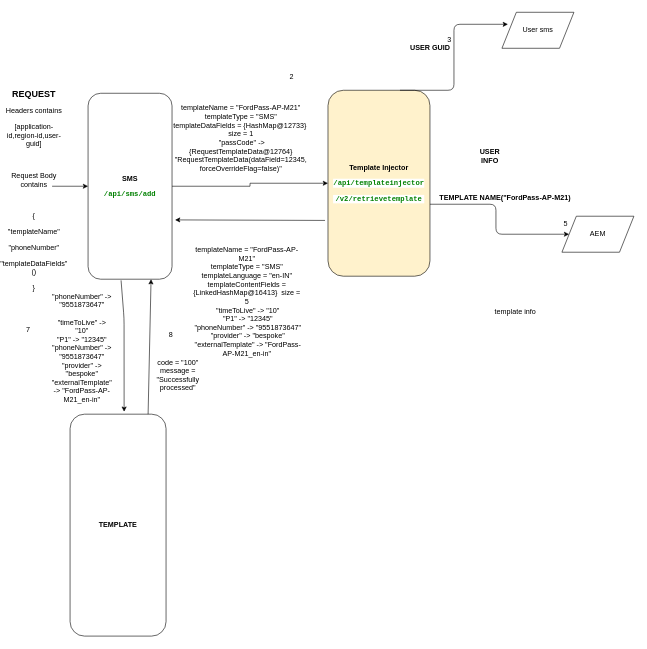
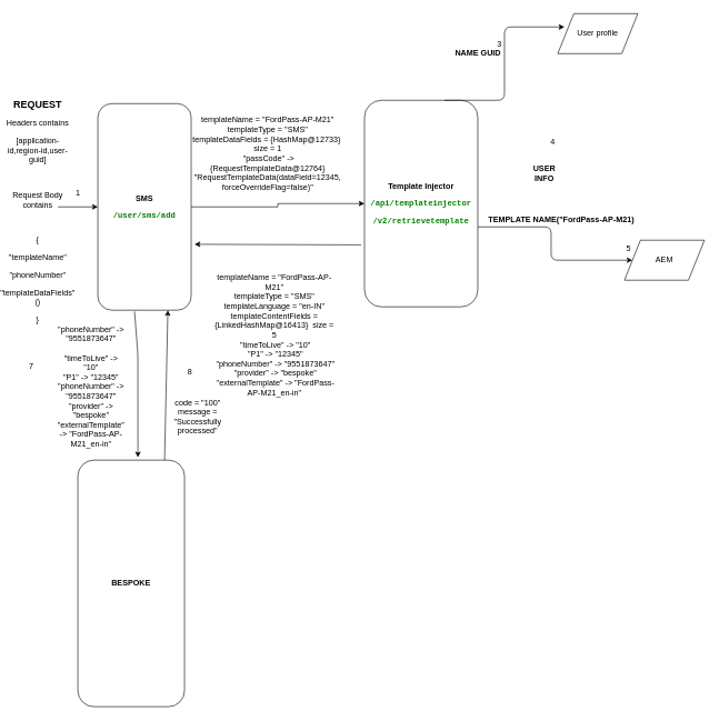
  <mxCell id="0" />
  <mxCell id="1" parent="0" />
  <mxCell id="2" value="" style="edgeStyle=orthogonalEdgeStyle;rounded=0;orthogonalLoop=1;jettySize=auto;html=1;" parent="1" source="3" target="4" edge="1"><mxGeometry relative="1" as="geometry" /></mxCell>
- <mxCell id="3" value="&lt;p&gt;&lt;b&gt;SMS&lt;/b&gt;&lt;/p&gt;&lt;pre style=&quot;background-color: rgb(255 , 255 , 255) ; font-family: &amp;#34;courier new&amp;#34; ; font-size: 9pt&quot;&gt;&lt;span style=&quot;color: #008000 ; font-weight: bold&quot;&gt;/api/sms/add&lt;/span&gt;&lt;/pre&gt;" style="rounded=1;whiteSpace=wrap;html=1;" parent="1" vertex="1"><mxGeometry x="130" y="155" width="140" height="310" as="geometry" /></mxCell>
- <mxCell id="4" value="&lt;p&gt;&lt;b&gt;Template Injector&lt;/b&gt;&lt;/p&gt;&lt;pre style=&quot;background-color: rgb(255 , 255 , 255) ; font-family: &amp;#34;courier new&amp;#34; ; font-size: 9pt&quot;&gt;&lt;span style=&quot;color: #008000 ; font-weight: bold&quot;&gt;/api/templateinjector&lt;/span&gt;&lt;/pre&gt;&lt;pre style=&quot;background-color: rgb(255 , 255 , 255) ; font-family: &amp;#34;courier new&amp;#34; ; font-size: 9pt&quot;&gt;&lt;span style=&quot;color: #008000 ; font-weight: bold&quot;&gt;/v2/retrievetemplate&lt;/span&gt;&lt;/pre&gt;" style="rounded=1;whiteSpace=wrap;html=1;fillColor=#fff2cc;" parent="1" vertex="1"><mxGeometry x="530" y="150" width="170" height="310" as="geometry" /></mxCell>
+ <mxCell id="3" value="&lt;p&gt;&lt;b&gt;SMS&lt;/b&gt;&lt;/p&gt;&lt;pre style=&quot;background-color: rgb(255 , 255 , 255) ; font-family: &amp;#34;courier new&amp;#34; ; font-size: 9pt&quot;&gt;&lt;span style=&quot;color: #008000 ; font-weight: bold&quot;&gt;/user/sms/add&lt;/span&gt;&lt;/pre&gt;" style="rounded=1;whiteSpace=wrap;html=1;" parent="1" vertex="1"><mxGeometry x="130" y="155" width="140" height="310" as="geometry" /></mxCell>
+ <mxCell id="4" value="&lt;p&gt;&lt;b&gt;Template Injector&lt;/b&gt;&lt;/p&gt;&lt;pre style=&quot;background-color: rgb(255 , 255 , 255) ; font-family: &amp;#34;courier new&amp;#34; ; font-size: 9pt&quot;&gt;&lt;span style=&quot;color: #008000 ; font-weight: bold&quot;&gt;/api/templateinjector&lt;/span&gt;&lt;/pre&gt;&lt;pre style=&quot;background-color: rgb(255 , 255 , 255) ; font-family: &amp;#34;courier new&amp;#34; ; font-size: 9pt&quot;&gt;&lt;span style=&quot;color: #008000 ; font-weight: bold&quot;&gt;/v2/retrievetemplate&lt;/span&gt;&lt;/pre&gt;" style="rounded=1;whiteSpace=wrap;html=1;" parent="1" vertex="1"><mxGeometry x="530" y="150" width="170" height="310" as="geometry" /></mxCell>
  <mxCell id="5" value="&lt;p&gt;&lt;b&gt;&lt;font style=&quot;font-size: 15px&quot;&gt;REQUEST&lt;/font&gt;&lt;/b&gt;&lt;/p&gt;&lt;p&gt;Headers contains&lt;/p&gt;&lt;p&gt;[application-id,region-id,user-guid]&lt;/p&gt;&lt;p&gt;&lt;br&gt;&lt;/p&gt;&lt;p&gt;Request Body contains&lt;/p&gt;&lt;p&gt;&lt;br&gt;&lt;/p&gt;&lt;p&gt;{&lt;/p&gt;&lt;p&gt;&quot;templateName&quot;&lt;/p&gt;&lt;p&gt;&quot;phoneNumber&quot;&lt;/p&gt;&lt;p&gt;&quot;templateDataFields&quot;()&lt;/p&gt;&lt;p&gt;}&lt;/p&gt;&lt;p style=&quot;font-size: 15px&quot;&gt;&lt;br style=&quot;text-align: left&quot;&gt;&lt;/p&gt;" style="text;html=1;strokeColor=none;fillColor=none;align=center;verticalAlign=middle;whiteSpace=wrap;rounded=0;" parent="1" vertex="1"><mxGeometry x="20" y="320" width="40" height="30" as="geometry" /></mxCell>
  <mxCell id="6" value="" style="endArrow=classic;html=1;" parent="1" target="3" edge="1"><mxGeometry width="50" height="50" relative="1" as="geometry"><mxPoint x="70" y="310" as="sourcePoint" /><mxPoint x="120" y="260" as="targetPoint" /></mxGeometry></mxCell>
  <mxCell id="7" value="&lt;div&gt;templateName = &quot;FordPass-AP-M21&quot;&lt;/div&gt;&lt;div&gt;templateType = &quot;SMS&quot;&lt;/div&gt;&lt;div&gt;templateDataFields = {HashMap@12733}&amp;nbsp; size = 1&lt;/div&gt;&lt;div&gt;&amp;nbsp;&quot;passCode&quot; -&amp;gt; {RequestTemplateData@12764} &quot;RequestTemplateData(dataField=12345, forceOverrideFlag=false)&quot;&lt;/div&gt;" style="text;html=1;strokeColor=none;fillColor=none;align=center;verticalAlign=middle;whiteSpace=wrap;rounded=0;" parent="1" vertex="1"><mxGeometry x="270" y="150" width="230" height="160" as="geometry" /></mxCell>
- <mxCell id="8" value="&lt;b&gt;TEMPLATE&lt;/b&gt;" style="rounded=1;whiteSpace=wrap;html=1;" parent="1" vertex="1"><mxGeometry x="100" y="690" width="160" height="370" as="geometry" /></mxCell>
- <mxCell id="9" value="User sms" style="shape=parallelogram;perimeter=parallelogramPerimeter;whiteSpace=wrap;html=1;" parent="1" vertex="1"><mxGeometry x="820" y="20" width="120" height="60" as="geometry" /></mxCell>
+ <mxCell id="8" value="&lt;b&gt;BESPOKE&lt;/b&gt;" style="rounded=1;whiteSpace=wrap;html=1;" parent="1" vertex="1"><mxGeometry x="100" y="690" width="160" height="370" as="geometry" /></mxCell>
+ <mxCell id="9" value="User profile" style="shape=parallelogram;perimeter=parallelogramPerimeter;whiteSpace=wrap;html=1;" parent="1" vertex="1"><mxGeometry x="820" y="20" width="120" height="60" as="geometry" /></mxCell>
  <mxCell id="10" value="&lt;b&gt;USER INFO&lt;/b&gt;" style="text;html=1;strokeColor=none;fillColor=none;align=center;verticalAlign=middle;whiteSpace=wrap;rounded=0;" parent="1" vertex="1"><mxGeometry x="780" y="250" width="40" height="20" as="geometry" /></mxCell>
  <mxCell id="11" value="AEM" style="shape=parallelogram;perimeter=parallelogramPerimeter;whiteSpace=wrap;html=1;" parent="1" vertex="1"><mxGeometry x="920" y="360" width="120" height="60" as="geometry" /></mxCell>
  <mxCell id="12" value="&lt;b&gt;TEMPLATE NAME(&quot;FordPass-AP-M21)&lt;/b&gt;" style="text;html=1;align=center;verticalAlign=middle;resizable=0;points=[];autosize=1;" parent="1" vertex="1"><mxGeometry x="710" y="320" width="230" height="20" as="geometry" /></mxCell>
  <mxCell id="13" value="" style="endArrow=classic;html=1;exitX=-0.029;exitY=0.7;exitDx=0;exitDy=0;exitPerimeter=0;entryX=1.036;entryY=0.681;entryDx=0;entryDy=0;entryPerimeter=0;" parent="1" source="4" target="3" edge="1"><mxGeometry width="50" height="50" relative="1" as="geometry"><mxPoint x="365" y="396" as="sourcePoint" /><mxPoint x="415" y="346" as="targetPoint" /></mxGeometry></mxCell>
  <mxCell id="14" value="" style="edgeStyle=elbowEdgeStyle;elbow=horizontal;endArrow=classic;html=1;" parent="1" edge="1"><mxGeometry width="50" height="50" relative="1" as="geometry"><mxPoint x="650" y="150" as="sourcePoint" /><mxPoint x="830" y="40" as="targetPoint" /></mxGeometry></mxCell>
- <mxCell id="15" value="&lt;b&gt;USER GUID&lt;/b&gt;" style="text;html=1;align=center;verticalAlign=middle;resizable=0;points=[];autosize=1;" parent="1" vertex="1"><mxGeometry x="660" y="70" width="80" height="20" as="geometry" /></mxCell>
+ <mxCell id="15" value="&lt;b&gt;NAME GUID&lt;/b&gt;" style="text;html=1;align=center;verticalAlign=middle;resizable=0;points=[];autosize=1;" parent="1" vertex="1"><mxGeometry x="660" y="70" width="80" height="20" as="geometry" /></mxCell>
  <mxCell id="16" value="" style="edgeStyle=elbowEdgeStyle;elbow=horizontal;endArrow=classic;html=1;" parent="1" target="11" edge="1"><mxGeometry width="50" height="50" relative="1" as="geometry"><mxPoint x="700" y="340" as="sourcePoint" /><mxPoint x="750" y="290" as="targetPoint" /></mxGeometry></mxCell>
  <mxCell id="17" value="&lt;div&gt;&lt;br&gt;&lt;/div&gt;&lt;div&gt;templateName = &quot;FordPass-AP-M21&quot;&lt;/div&gt;&lt;div&gt;templateType = &quot;SMS&quot;&lt;/div&gt;&lt;div&gt;templateLanguage = &quot;en-IN&quot;&lt;/div&gt;&lt;div&gt;templateContentFields = {LinkedHashMap@16413}&amp;nbsp; size = 5&lt;/div&gt;&lt;div&gt;&amp;nbsp;&quot;timeToLive&quot; -&amp;gt; &quot;10&quot;&lt;/div&gt;&lt;div&gt;&amp;nbsp;&quot;P1&quot; -&amp;gt; &quot;12345&quot;&lt;/div&gt;&lt;div&gt;&amp;nbsp;&quot;phoneNumber&quot; -&amp;gt; &quot;9551873647&quot;&lt;/div&gt;&lt;div&gt;&amp;nbsp;&quot;provider&quot; -&amp;gt; &quot;bespoke&quot;&lt;/div&gt;&lt;div&gt;&amp;nbsp;&quot;externalTemplate&quot; -&amp;gt; &quot;FordPass-AP-M21_en-in&quot;&lt;/div&gt;" style="text;html=1;strokeColor=none;fillColor=none;align=center;verticalAlign=middle;whiteSpace=wrap;rounded=0;" vertex="1" parent="1"><mxGeometry x="300" y="310" width="190" height="370" as="geometry" /></mxCell>
- <mxCell id="18" value="template info" style="text;html=1;align=center;verticalAlign=middle;resizable=0;points=[];autosize=1;" vertex="1" parent="1"><mxGeometry x="802" y="510" width="80" height="20" as="geometry" /></mxCell>
  <mxCell id="19" value="" style="endArrow=classic;html=1;exitX=0.393;exitY=1.006;exitDx=0;exitDy=0;exitPerimeter=0;entryX=0.563;entryY=-0.011;entryDx=0;entryDy=0;entryPerimeter=0;" edge="1" parent="1" source="3" target="8"><mxGeometry width="50" height="50" relative="1" as="geometry"><mxPoint x="280" y="560" as="sourcePoint" /><mxPoint x="310" y="530" as="targetPoint" /><Array as="points"><mxPoint x="190" y="530" /></Array></mxGeometry></mxCell>
  <mxCell id="20" value="&lt;div&gt;&quot;phoneNumber&quot; -&amp;gt; &quot;9551873647&quot;&lt;/div&gt;&lt;div&gt;&lt;br&gt;&lt;/div&gt;&lt;div&gt;&quot;timeToLive&quot; -&amp;gt; &quot;10&quot;&lt;/div&gt;&lt;div&gt;&quot;P1&quot; -&amp;gt; &quot;12345&quot;&lt;/div&gt;&lt;div&gt;&quot;phoneNumber&quot; -&amp;gt; &quot;9551873647&quot;&lt;/div&gt;&lt;div&gt;&quot;provider&quot; -&amp;gt; &quot;bespoke&quot;&lt;/div&gt;&lt;div&gt;&quot;externalTemplate&quot; -&amp;gt; &quot;FordPass-AP-M21_en-in&quot;&lt;/div&gt;" style="text;html=1;strokeColor=none;fillColor=none;align=center;verticalAlign=middle;whiteSpace=wrap;rounded=0;" vertex="1" parent="1"><mxGeometry x="100" y="570" width="40" height="20" as="geometry" /></mxCell>
  <mxCell id="21" value="" style="endArrow=classic;html=1;entryX=0.75;entryY=1;entryDx=0;entryDy=0;exitX=0.813;exitY=0;exitDx=0;exitDy=0;exitPerimeter=0;" edge="1" parent="1" source="8" target="3"><mxGeometry width="50" height="50" relative="1" as="geometry"><mxPoint x="280" y="560" as="sourcePoint" /><mxPoint x="330" y="510" as="targetPoint" /></mxGeometry></mxCell>
  <mxCell id="22" value="&lt;div&gt;code = &quot;100&quot;&lt;/div&gt;&lt;div&gt;message = &quot;Successfully processed&quot;&lt;/div&gt;" style="text;html=1;strokeColor=none;fillColor=none;align=center;verticalAlign=middle;whiteSpace=wrap;rounded=0;" vertex="1" parent="1"><mxGeometry x="260" y="620" width="40" height="10" as="geometry" /></mxCell>
- <mxCell id="24" value="2" style="text;html=1;align=center;verticalAlign=middle;resizable=0;points=[];autosize=1;" vertex="1" parent="1"><mxGeometry x="459" y="118" width="20" height="20" as="geometry" /></mxCell>
+ <mxCell id="23" value="1" style="text;html=1;align=center;verticalAlign=middle;resizable=0;points=[];autosize=1;" vertex="1" parent="1"><mxGeometry x="90" y="280" width="20" height="20" as="geometry" /></mxCell>
  <mxCell id="25" value="3" style="text;html=1;align=center;verticalAlign=middle;resizable=0;points=[];autosize=1;" vertex="1" parent="1"><mxGeometry x="722" y="56" width="20" height="20" as="geometry" /></mxCell>
  <mxCell id="26" value="5" style="text;html=1;align=center;verticalAlign=middle;resizable=0;points=[];autosize=1;" vertex="1" parent="1"><mxGeometry x="916" y="362" width="20" height="20" as="geometry" /></mxCell>
+ <mxCell id="27" value="4" style="text;html=1;align=center;verticalAlign=middle;resizable=0;points=[];autosize=1;" vertex="1" parent="1"><mxGeometry x="802" y="202" width="20" height="20" as="geometry" /></mxCell>
  <mxCell id="28" value="7" style="text;html=1;align=center;verticalAlign=middle;resizable=0;points=[];autosize=1;" vertex="1" parent="1"><mxGeometry x="20" y="540" width="20" height="20" as="geometry" /></mxCell>
  <mxCell id="29" value="8" style="text;html=1;align=center;verticalAlign=middle;resizable=0;points=[];autosize=1;" vertex="1" parent="1"><mxGeometry x="258" y="548" width="20" height="20" as="geometry" /></mxCell>
